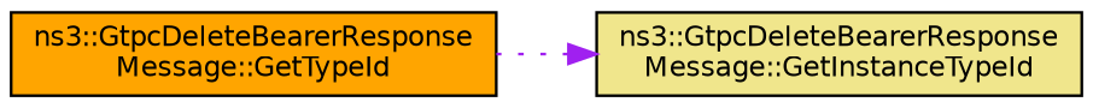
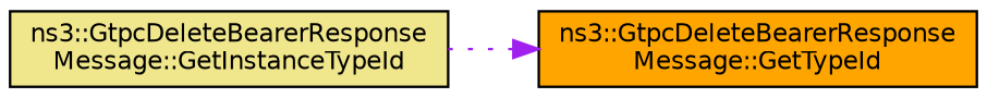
  digraph {
    rankdir=RL
    node [color=black fontname=Helvetica fontsize=10 shape=record style=filled]
    n1 [fillcolor=orange fontcolor=black height=0.2 label="ns3::GtpcDeleteBearerResponse\lMessage::GetTypeId" width=0.4]
    n2 [fillcolor=khaki height=0.2 label="ns3::GtpcDeleteBearerResponse\lMessage::GetInstanceTypeId" width=0.4]
-   n2 -> n1 [color=purple dir=back fontname=Helvetica fontsize=10 labelfontname=Helvetica labelfontsize=10 style=dotted]
+   n1 -> n2 [color=purple dir=back fontname=Helvetica fontsize=10 labelfontname=Helvetica labelfontsize=10 style=dotted]
  }
